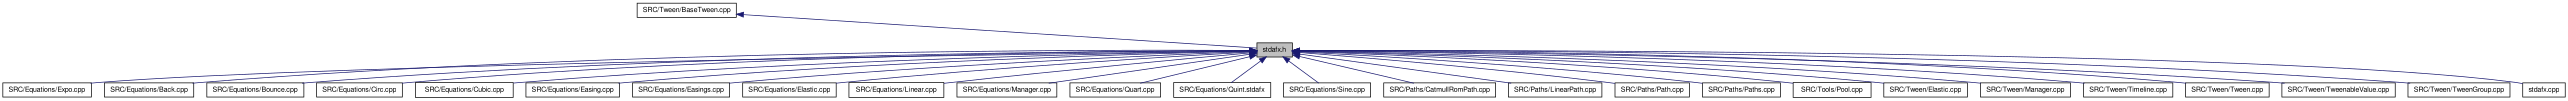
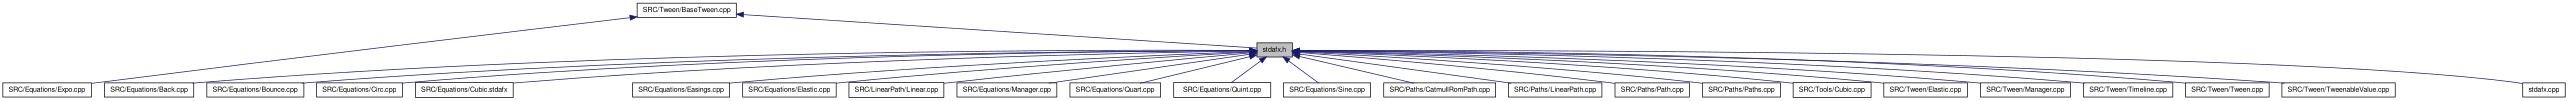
  digraph {
    node [color=black fontname=FreeSans fontsize=10 shape=record]
    edge [color=midnightblue dir=back fontname=FreeSans fontsize=10 labelfontname=FreeSans labelfontsize=10 style=solid]
    n1 [fillcolor=grey75 fontcolor=black height=0.2 label="stdafx.h" style=filled width=0.4]
    n2 [height=0.2 label="SRC/Equations/Back.cpp" width=0.4]
    n3 [height=0.2 label="SRC/Equations/Bounce.cpp" width=0.4]
    n4 [height=0.2 label="SRC/Equations/Circ.cpp" width=0.4]
-   n5 [height=0.2 label="SRC/Equations/Cubic.cpp" width=0.4]
-   n6 [height=0.2 label="SRC/Equations/Easing.cpp" width=0.4]
+   n5 [height=0.2 label="SRC/Equations/Cubic.stdafx" width=0.4]
    n7 [height=0.2 label="SRC/Equations/Easings.cpp" width=0.4]
    n8 [height=0.2 label="SRC/Equations/Elastic.cpp" width=0.4]
    n9 [height=0.2 label="SRC/Equations/Expo.cpp" width=0.4]
-   n10 [height=0.2 label="SRC/Equations/Linear.cpp" width=0.4]
+   n10 [height=0.2 label="SRC/LinearPath/Linear.cpp" width=0.4]
    n11 [height=0.2 label="SRC/Equations/Manager.cpp" width=0.4]
    n12 [height=0.2 label="SRC/Equations/Quart.cpp" width=0.4]
-   n13 [height=0.2 label="SRC/Equations/Quint.stdafx" width=0.4]
+   n13 [height=0.2 label="SRC/Equations/Quint.cpp" width=0.4]
    n14 [height=0.2 label="SRC/Equations/Sine.cpp" width=0.4]
    n15 [height=0.2 label="SRC/Paths/CatmullRomPath.cpp" width=0.4]
    n16 [height=0.2 label="SRC/Paths/LinearPath.cpp" width=0.4]
    n17 [height=0.2 label="SRC/Paths/Path.cpp" width=0.4]
    n18 [height=0.2 label="SRC/Paths/Paths.cpp" width=0.4]
-   n19 [height=0.2 label="SRC/Tools/Pool.cpp" width=0.4]
+   n19 [height=0.2 label="SRC/Tools/Cubic.cpp" width=0.4]
    n20 [height=0.2 label="SRC/Tween/Elastic.cpp" width=0.4]
    n21 [height=0.2 label="SRC/Tween/Manager.cpp" width=0.4]
    n22 [height=0.2 label="SRC/Tween/Timeline.cpp" width=0.4]
    n23 [height=0.2 label="SRC/Tween/Tween.cpp" width=0.4]
    n24 [height=0.2 label="SRC/Tween/TweenableValue.cpp" width=0.4]
-   n25 [height=0.2 label="SRC/Tween/TweenGroup.cpp" width=0.4]
    n26 [height=0.2 label="stdafx.cpp" width=0.4]
    n27 [height=0.2 label="SRC/Tween/BaseTween.cpp" width=0.4]
    n1 -> n2
    n1 -> n3
    n1 -> n4
    n1 -> n5
-   n1 -> n6
    n1 -> n7
    n1 -> n8
-   n1 -> n9
+   n27 -> n9
    n1 -> n10
    n1 -> n11
    n1 -> n12
    n1 -> n13
    n1 -> n14
    n1 -> n15
    n1 -> n16
    n1 -> n17
    n1 -> n18
    n1 -> n19
    n1 -> n20
    n1 -> n21
    n1 -> n22
    n1 -> n23
    n1 -> n24
-   n1 -> n25
    n1 -> n26
    n27 -> n1
  }
